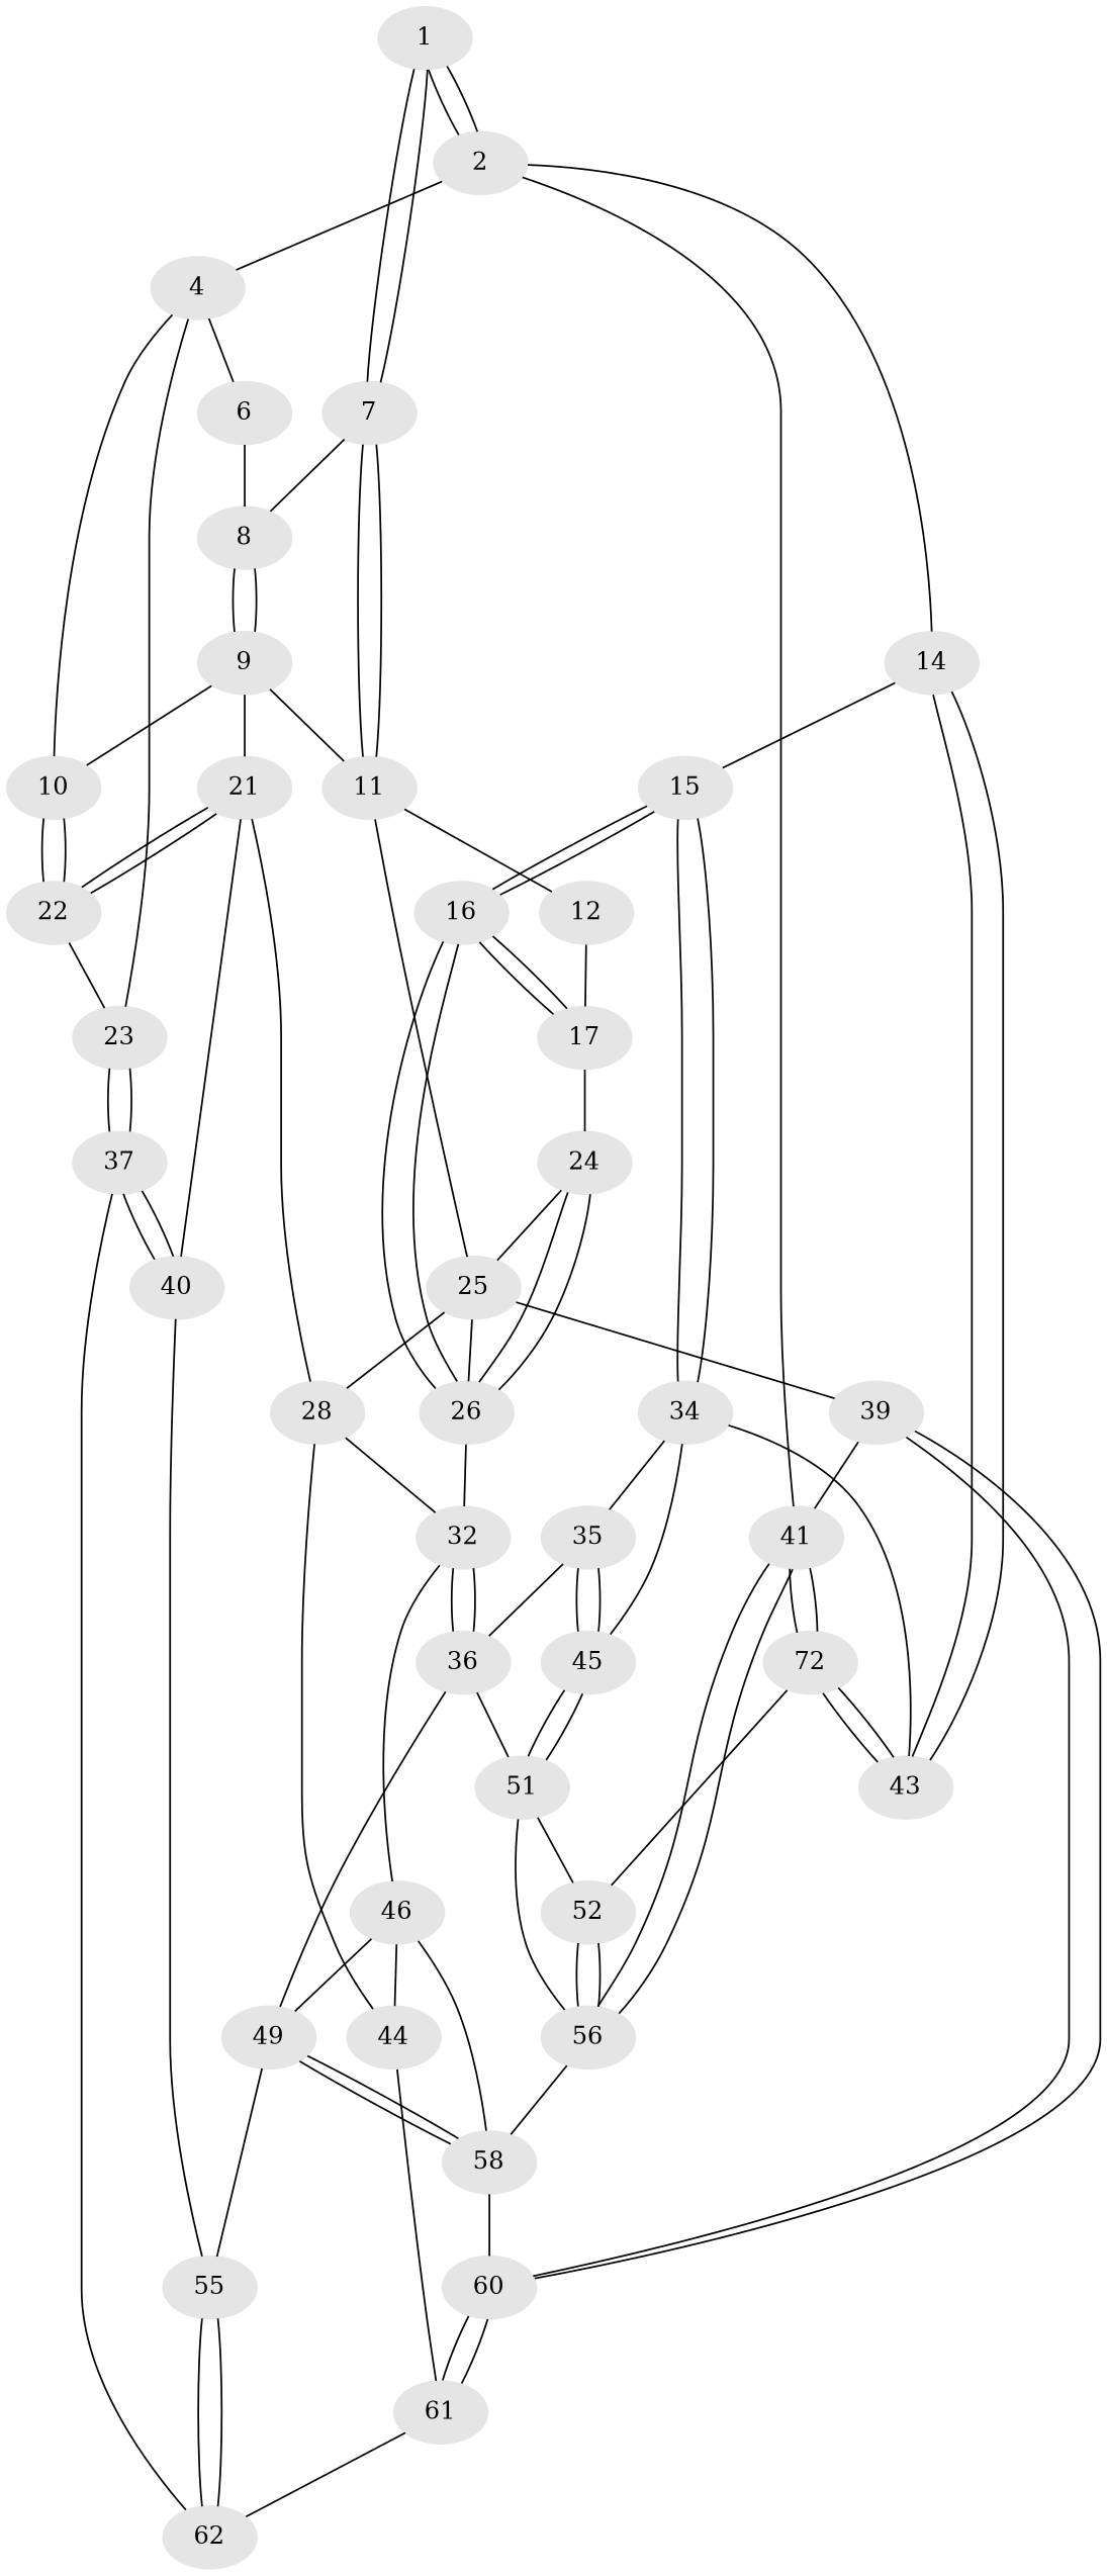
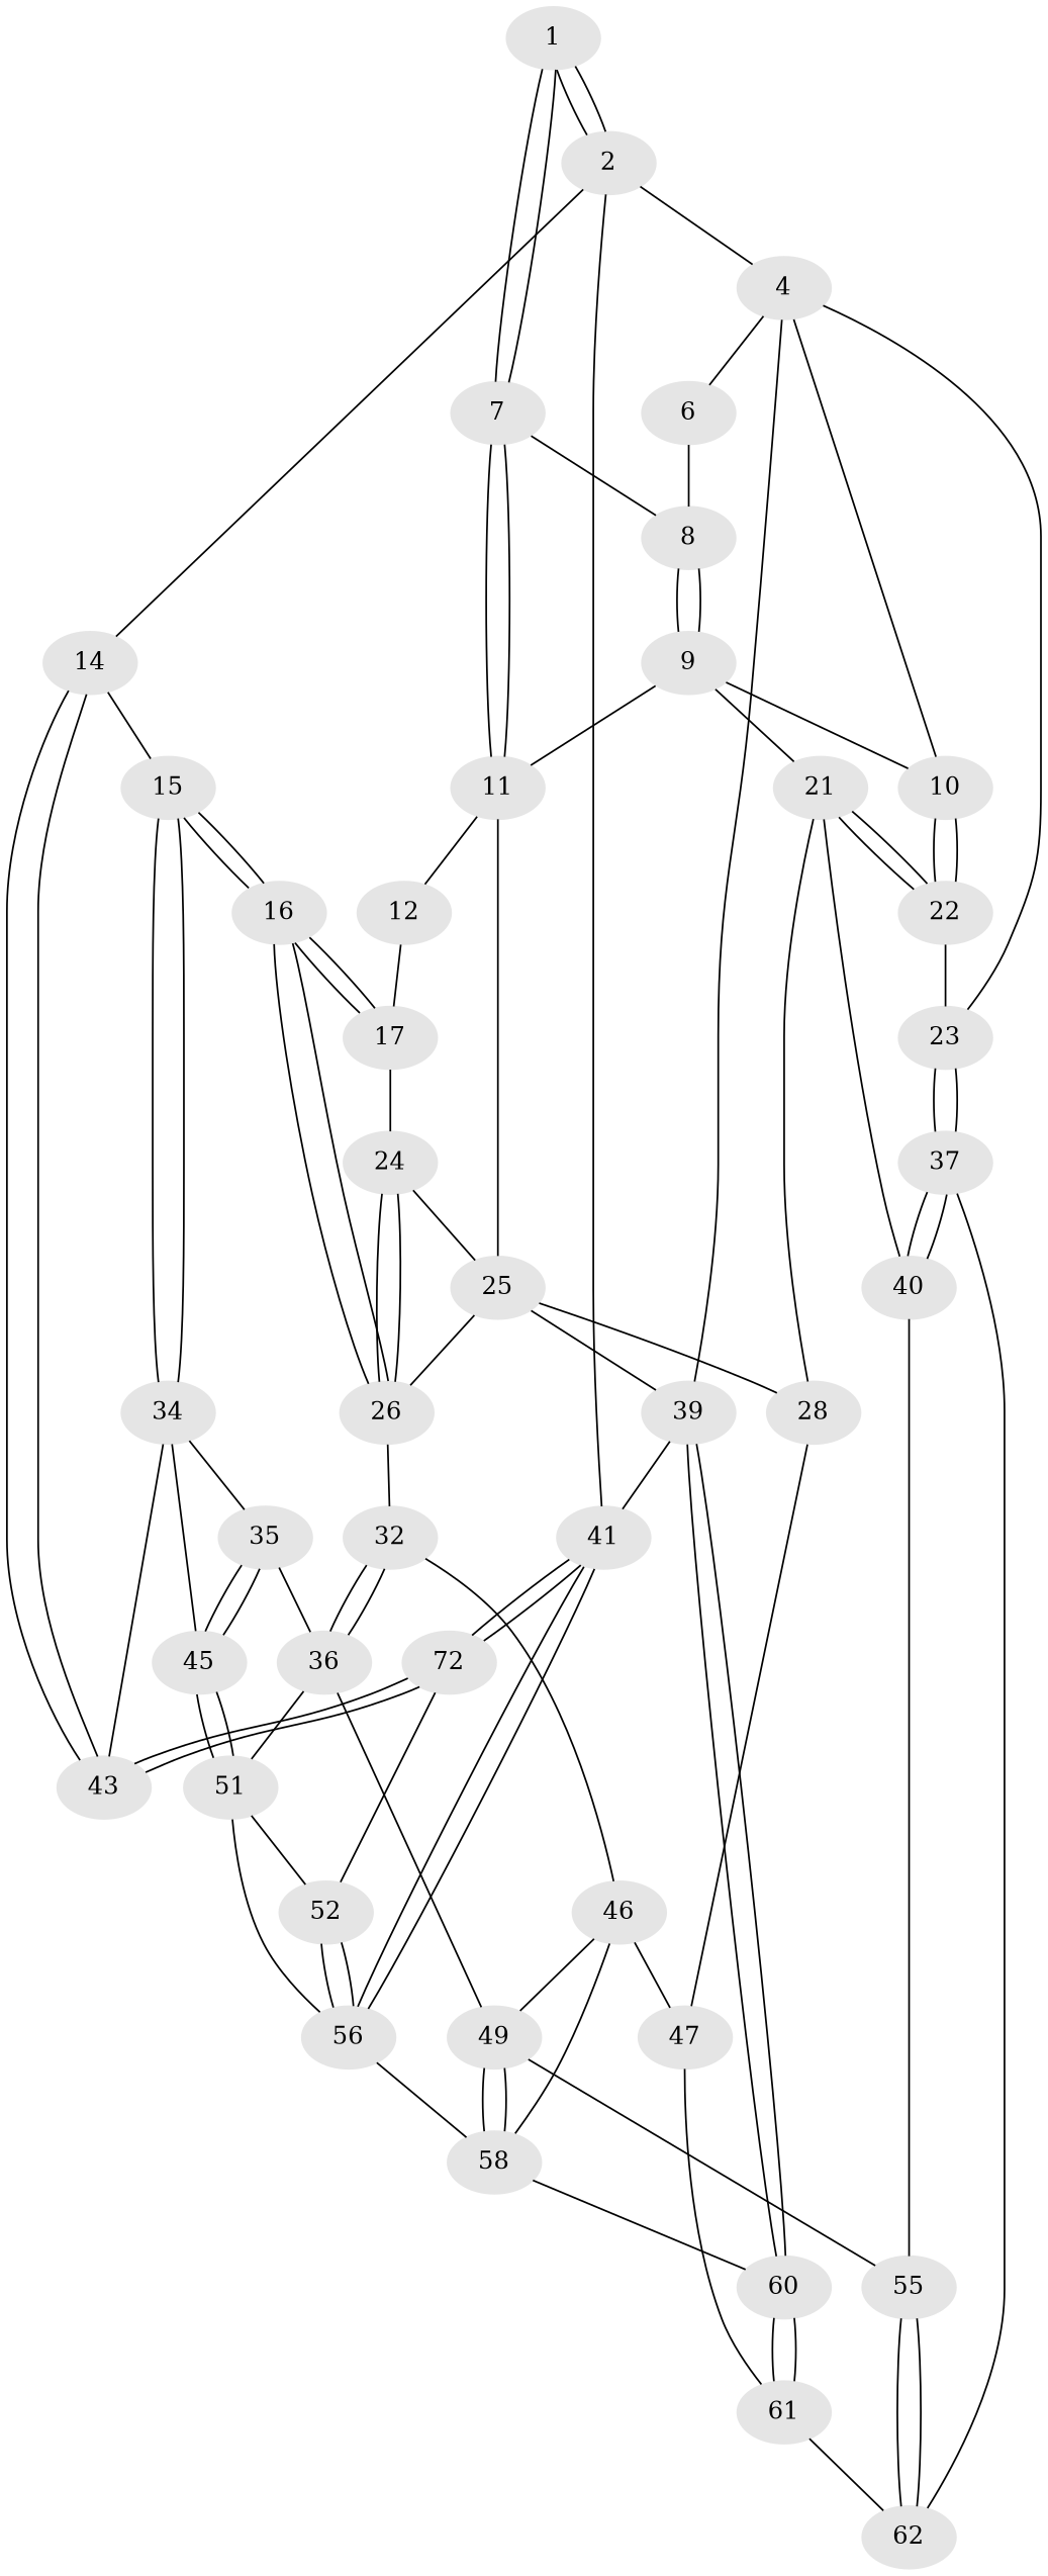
  graph {
    node [color=gray90 style=filled]
    2 [super="+3"]
    1
    7
    4 [super="+5"]
    14
    41
    8
    11 [super="+18"]
    6
    10
    23
    39
    15
    43
    n15 [label=72]
    56 [super="+57"]
    22
    37 [super="+38"]
    60
    9 [super="+19"]
    12 [super="+13"]
    25 [super="+27"]
    21 [super="+30"]
    28 [super="+29"]
    40
    17 [super="+20"]
    26 [super="+31"]
    24
    16
    34 [super="+44"]
    35
    45
    32 [super="+33"]
-   47 [super="+54" label=44]
+   47 [super="+54"]
    55
    62
    36 [super="+48"]
    46 [super="+50"]
    61
    49
    51 [super="+53"]
    58 [super="+59"]
    52
    2 -- 4
    2 -- 14
    2 -- 41
    1 -- 2
    1 -- 2
    1 -- 7
    1 -- 7
    7 -- 8
    7 -- 11
    7 -- 11
    4 -- 6
    4 -- 10
    4 -- 23
+   4 -- 39
    14 -- 15
    14 -- 43
    14 -- 43
    41 -- n15
    41 -- n15
    41 -- 56
    41 -- 56
    8 -- 9
    8 -- 9
    11 -- 12
    11 -- 25
    6 -- 8
    10 -- 22
    10 -- 22
    23 -- 37
    23 -- 37
    39 -- 41
    39 -- 60
    39 -- 60
    15 -- 16
    15 -- 16
    15 -- 34
    15 -- 34
    n15 -- 43
    n15 -- 43
    n15 -- 52
    56 -- 58
    22 -- 23
    37 -- 40
    37 -- 40
    37 -- 62
    60 -- 61
    60 -- 61
    9 -- 11
    9 -- 10
    9 -- 21
    12 -- 17 [weight=2]
    25 -- 39
    25 -- 28
    25 -- 26
    21 -- 22
    21 -- 22
    21 -- 28
    21 -- 40
-   28 -- 32
    28 -- 47
    40 -- 55
    17 -- 24
    26 -- 32
    24 -- 25
    24 -- 26
    24 -- 26
    16 -- 17
    16 -- 17
    16 -- 26
    16 -- 26
    34 -- 43
    34 -- 35
    34 -- 45
    35 -- 45
    35 -- 45
    35 -- 36
    45 -- 51
    45 -- 51
    32 -- 36
    32 -- 36
    32 -- 46
    47 -- 61
    55 -- 62
    55 -- 62
    36 -- 49
    36 -- 51
    46 -- 47
    46 -- 49
    46 -- 58
    61 -- 62
    49 -- 55
    49 -- 58
    49 -- 58
    51 -- 56
    51 -- 52
    58 -- 60
    52 -- 56
    52 -- 56
  }
